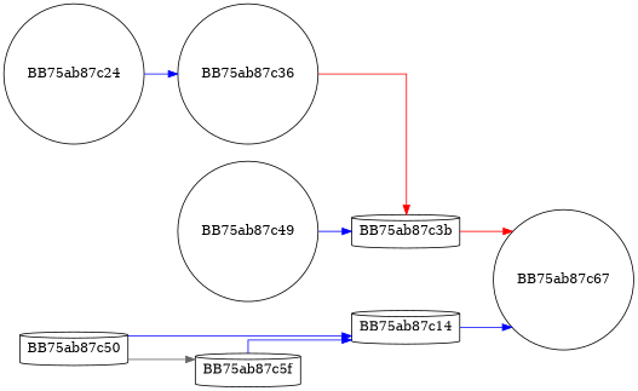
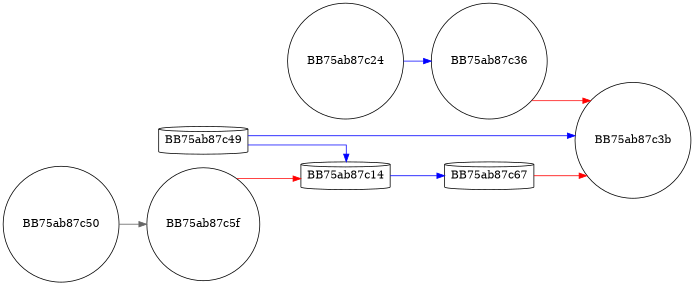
  digraph {
    rankdir=LR
    splines=ortho
    node [shape=circle]
    edge [color=blue]
    BB75ab87c24
    BB75ab87c36
-   BB75ab87c3b [shape=cylinder]
+   BB75ab87c3b
    n4 [label=BB75ab87c14 shape=cylinder]
-   BB75ab87c50 [shape=cylinder]
-   BB75ab87c5f [shape=cylinder]
-   BB75ab87c49
-   BB75ab87c67
+   BB75ab87c50
+   BB75ab87c5f
+   BB75ab87c49 [shape=cylinder]
+   BB75ab87c67 [shape=cylinder]
    BB75ab87c24 -> BB75ab87c36
    BB75ab87c36 -> BB75ab87c3b [color=red]
-   BB75ab87c3b -> BB75ab87c67 [color=red]
+   BB75ab87c67 -> BB75ab87c3b [color=red]
    n4 -> BB75ab87c67
-   BB75ab87c50 -> n4
+   BB75ab87c49 -> n4
    BB75ab87c50 -> BB75ab87c5f [color=gray40]
-   BB75ab87c5f -> n4
+   BB75ab87c5f -> n4 [color=red]
    BB75ab87c49 -> BB75ab87c3b
  }
